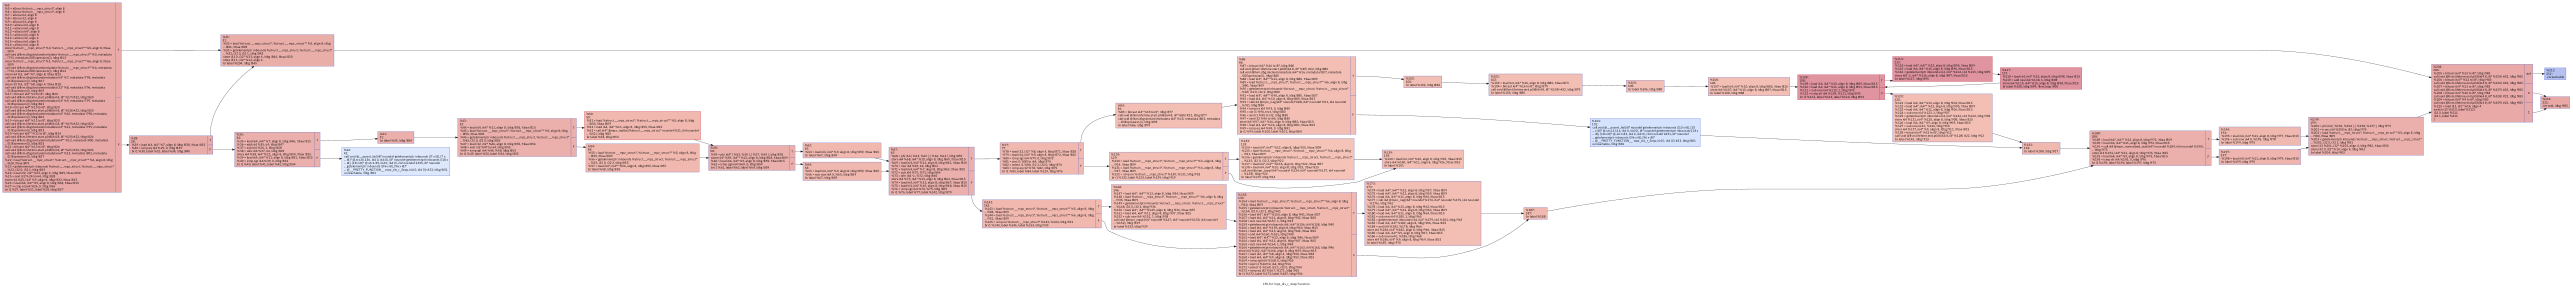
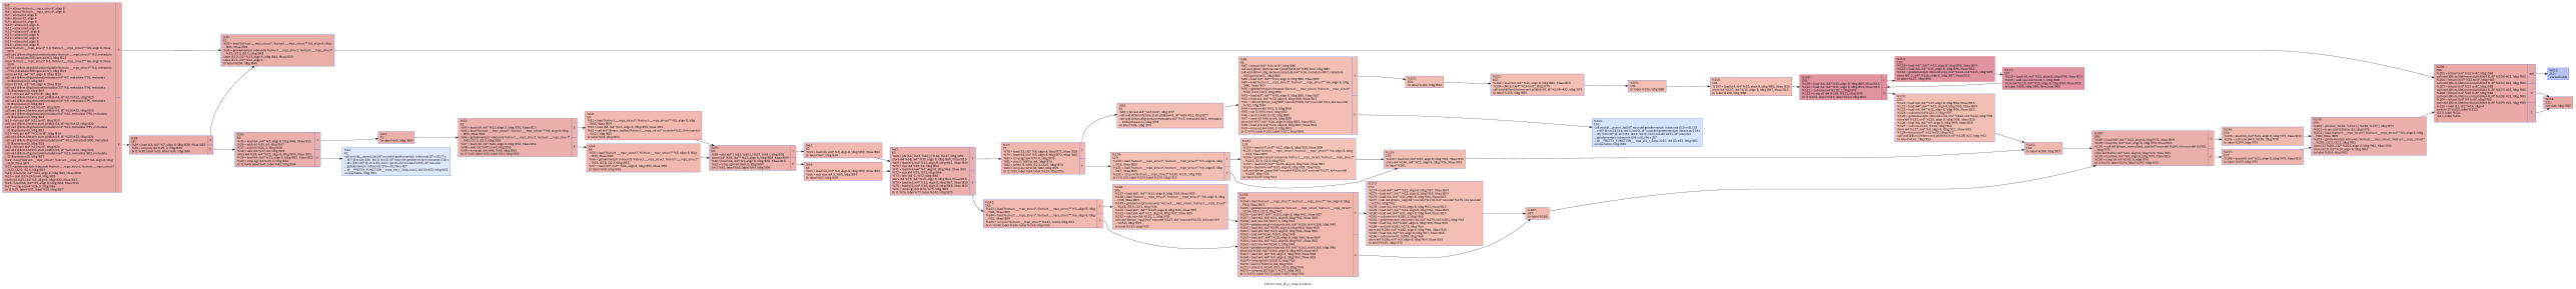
  digraph {
    fontname="IBM Plex Sans"
    label="CFG for 'mpz_div_r_2exp' function"
    rankdir=LR
    node [color="#3d50c3ff" fillcolor="#e36c5570" fontname="IBM Plex Sans" shape=record style=filled]
    edge [fontname="IBM Plex Sans"]
    n1 [fillcolor="#ca3b3770" label="{%4:\l  %5 = alloca %struct.__mpz_struct*, align 8\l  %6 = alloca %struct.__mpz_struct*, align 8\l  %7 = alloca i64, align 8\l  %8 = alloca i32, align 4\l  %9 = alloca i64, align 8\l  %10 = alloca i64, align 8\l  %11 = alloca i64, align 8\l  %12 = alloca i64*, align 8\l  %13 = alloca i64, align 8\l  %14 = alloca i32, align 4\l  %15 = alloca i64, align 8\l  %16 = alloca i64, align 8\l  store %struct.__mpz_struct* %0, %struct.__mpz_struct** %5, align 8, !tbaa\l... !809\l  call void @llvm.dbg.declare(metadata %struct.__mpz_struct** %5, metadata\l... !793, metadata !DIExpression()), !dbg !813\l  store %struct.__mpz_struct* %1, %struct.__mpz_struct** %6, align 8, !tbaa\l... !809\l  call void @llvm.dbg.declare(metadata %struct.__mpz_struct** %6, metadata\l... !794, metadata !DIExpression()), !dbg !814\l  store i64 %2, i64* %7, align 8, !tbaa !815\l  call void @llvm.dbg.declare(metadata i64* %7, metadata !795, metadata\l... !DIExpression()), !dbg !817\l  store i32 %3, i32* %8, align 4, !tbaa !818\l  call void @llvm.dbg.declare(metadata i32* %8, metadata !796, metadata\l... !DIExpression()), !dbg !819\l  %17 = bitcast i64* %9 to i8*, !dbg !820\l  call void @llvm.lifetime.start.p0i8(i64 8, i8* %17) #22, !dbg !820\l  call void @llvm.dbg.declare(metadata i64* %9, metadata !797, metadata\l... !DIExpression()), !dbg !821\l  %18 = bitcast i64* %10 to i8*, !dbg !820\l  call void @llvm.lifetime.start.p0i8(i64 8, i8* %18) #22, !dbg !820\l  call void @llvm.dbg.declare(metadata i64* %10, metadata !798, metadata\l... !DIExpression()), !dbg !822\l  %19 = bitcast i64* %11 to i8*, !dbg !820\l  call void @llvm.lifetime.start.p0i8(i64 8, i8* %19) #22, !dbg !820\l  call void @llvm.dbg.declare(metadata i64* %11, metadata !799, metadata\l... !DIExpression()), !dbg !823\l  %20 = bitcast i64** %12 to i8*, !dbg !824\l  call void @llvm.lifetime.start.p0i8(i64 8, i8* %20) #22, !dbg !824\l  call void @llvm.dbg.declare(metadata i64** %12, metadata !800, metadata\l... !DIExpression()), !dbg !825\l  %21 = bitcast i64* %13 to i8*, !dbg !826\l  call void @llvm.lifetime.start.p0i8(i64 8, i8* %21) #22, !dbg !826\l  call void @llvm.dbg.declare(metadata i64* %13, metadata !801, metadata\l... !DIExpression()), !dbg !827\l  %22 = load %struct.__mpz_struct*, %struct.__mpz_struct** %6, align 8, !dbg\l... !828, !tbaa !809\l  %23 = getelementptr inbounds %struct.__mpz_struct, %struct.__mpz_struct*\l... %22, i32 0, i32 1, !dbg !829\l  %24 = load i32, i32* %23, align 4, !dbg !829, !tbaa !830\l  %25 = sext i32 %24 to i64, !dbg !828\l  store i64 %25, i64* %9, align 8, !dbg !833, !tbaa !815\l  %26 = load i64, i64* %9, align 8, !dbg !834, !tbaa !815\l  %27 = icmp eq i64 %26, 0, !dbg !836\l  br i1 %27, label %31, label %28, !dbg !837\l|{<s0>T|<s1>F}}"]
    n2 [fillcolor="#d0473d70" label="{%31:\l31:                                               \l  %32 = load %struct.__mpz_struct*, %struct.__mpz_struct** %5, align 8, !dbg\l... !841, !tbaa !809\l  %33 = getelementptr inbounds %struct.__mpz_struct, %struct.__mpz_struct*\l... %32, i32 0, i32 1, !dbg !843\l  store i32 0, i32* %33, align 4, !dbg !844, !tbaa !830\l  store i32 1, i32* %14, align 4\l  br label %204, !dbg !845\l}"]
    n3 [fillcolor="#cc403a70" label="{%28:\l28:                                               \l  %29 = load i64, i64* %7, align 8, !dbg !838, !tbaa !815\l  %30 = icmp eq i64 %29, 0, !dbg !839\l  br i1 %30, label %31, label %34, !dbg !840\l|{<s0>T|<s1>F}}"]
    n4 [fillcolor="#ca3b3770" label="{%204:\l204:                                              \l  %205 = bitcast i64* %13 to i8*, !dbg !983\l  call void @llvm.lifetime.end.p0i8(i64 8, i8* %205) #22, !dbg !983\l  %206 = bitcast i64** %12 to i8*, !dbg !983\l  call void @llvm.lifetime.end.p0i8(i64 8, i8* %206) #22, !dbg !983\l  %207 = bitcast i64* %11 to i8*, !dbg !983\l  call void @llvm.lifetime.end.p0i8(i64 8, i8* %207) #22, !dbg !983\l  %208 = bitcast i64* %10 to i8*, !dbg !983\l  call void @llvm.lifetime.end.p0i8(i64 8, i8* %208) #22, !dbg !983\l  %209 = bitcast i64* %9 to i8*, !dbg !983\l  call void @llvm.lifetime.end.p0i8(i64 8, i8* %209) #22, !dbg !983\l  %210 = load i32, i32* %14, align 4\l  switch i32 %210, label %212 [\l    i32 0, label %211\l    i32 1, label %211\l  ]\l|{<s0>def|<s1>0|<s2>1}}"]
    n5 [fillcolor="#d24b4070" label="{%34:\l34:                                               \l  %35 = load i64, i64* %7, align 8, !dbg !846, !tbaa !815\l  %36 = add i64 %35, 64, !dbg !847\l  %37 = sub i64 %36, 1, !dbg !848\l  %38 = udiv i64 %37, 64, !dbg !849\l  store i64 %38, i64* %11, align 8, !dbg !850, !tbaa !815\l  %39 = load i64, i64* %11, align 8, !dbg !851, !tbaa !815\l  %40 = icmp sgt i64 %39, 0, !dbg !851\l  br i1 %40, label %41, label %42, !dbg !854\l|{<s0>T|<s1>F}}"]
    n6 [fillcolor="#5572df70" label="{%212:\l212:                                              \l  unreachable\l}"]
    n7 [fillcolor="#ca3b3770" label="{%211:\l211:                                              \l  ret void, !dbg !983\l}"]
    n8 [fillcolor="#d24b4070" label="{%41:\l41:                                               \l  br label %43, !dbg !854\l}"]
    n9 [fillcolor="#b2ccfb70" label="{%42:\l42:                                               \l  call void @__assert_fail(i8* noundef getelementptr inbounds ([7 x i8], [7 x\l... i8]* @.str.30.136, i64 0, i64 0), i8* noundef getelementptr inbounds ([18 x\l... i8], [18 x i8]* @.str.1.83, i64 0, i64 0), i32 noundef 2435, i8* noundef\l... getelementptr inbounds ([96 x i8], [96 x i8]*\l... @__PRETTY_FUNCTION__.mpz_div_r_2exp, i64 0, i64 0)) #23, !dbg !851\l  unreachable, !dbg !851\l}"]
    n10 [fillcolor="#d24b4070" label="{%43:\l43:                                               \l  %44 = load i64, i64* %11, align 8, !dbg !855, !tbaa !815\l  %45 = load %struct.__mpz_struct*, %struct.__mpz_struct** %5, align 8, !dbg\l... !855, !tbaa !809\l  %46 = getelementptr inbounds %struct.__mpz_struct, %struct.__mpz_struct*\l... %45, i32 0, i32 0, !dbg !855\l  %47 = load i32, i32* %46, align 8, !dbg !855, !tbaa !856\l  %48 = sext i32 %47 to i64, !dbg !855\l  %49 = icmp sgt i64 %44, %48, !dbg !855\l  br i1 %49, label %50, label %54, !dbg !855\l|{<s0>T|<s1>F}}"]
    n11 [color="#b70d28ff" fillcolor="#dc5d4a70" label="{%50:\l50:                                               \l  %51 = load %struct.__mpz_struct*, %struct.__mpz_struct** %5, align 8, !dbg\l... !855, !tbaa !809\l  %52 = load i64, i64* %11, align 8, !dbg !855, !tbaa !815\l  %53 = call i64* @mpz_realloc(%struct.__mpz_struct* noundef %51, i64 noundef\l... %52), !dbg !855\l  br label %58, !dbg !855\l}"]
    n12 [fillcolor="#dc5d4a70" label="{%54:\l54:                                               \l  %55 = load %struct.__mpz_struct*, %struct.__mpz_struct** %5, align 8, !dbg\l... !855, !tbaa !809\l  %56 = getelementptr inbounds %struct.__mpz_struct, %struct.__mpz_struct*\l... %55, i32 0, i32 2, !dbg !855\l  %57 = load i64*, i64** %56, align 8, !dbg !855, !tbaa !857\l  br label %58, !dbg !855\l}"]
    n13 [fillcolor="#d24b4070" label="{%58:\l58:                                               \l  %59 = phi i64* [ %53, %50 ], [ %57, %54 ], !dbg !855\l  store i64* %59, i64** %12, align 8, !dbg !858, !tbaa !809\l  %60 = load i64, i64* %9, align 8, !dbg !859, !tbaa !815\l  %61 = icmp sge i64 %60, 0, !dbg !859\l  br i1 %61, label %62, label %64, !dbg !859\l|{<s0>T|<s1>F}}"]
    n14 [fillcolor="#dc5d4a70" label="{%62:\l62:                                               \l  %63 = load i64, i64* %9, align 8, !dbg !859, !tbaa !815\l  br label %67, !dbg !859\l}"]
    n15 [fillcolor="#dc5d4a70" label="{%64:\l64:                                               \l  %65 = load i64, i64* %9, align 8, !dbg !859, !tbaa !815\l  %66 = sub nsw i64 0, %65, !dbg !859\l  br label %67, !dbg !859\l}"]
    n16 [fillcolor="#d24b4070" label="{%67:\l67:                                               \l  %68 = phi i64 [ %63, %62 ], [ %66, %64 ], !dbg !859\l  store i64 %68, i64* %10, align 8, !dbg !860, !tbaa !815\l  %69 = load i64, i64* %11, align 8, !dbg !861, !tbaa !815\l  %70 = mul i64 %69, 64, !dbg !862\l  %71 = load i64, i64* %7, align 8, !dbg !863, !tbaa !815\l  %72 = sub i64 %70, %71, !dbg !864\l  %73 = lshr i64 -1, %72, !dbg !865\l  store i64 %73, i64* %13, align 8, !dbg !866, !tbaa !815\l  %74 = load i64, i64* %11, align 8, !dbg !867, !tbaa !815\l  %75 = load i64, i64* %10, align 8, !dbg !868, !tbaa !815\l  %76 = icmp sgt i64 %74, %75, !dbg !869\l  br i1 %76, label %77, label %142, !dbg !870\l|{<s0>T|<s1>F}}"]
    n17 [fillcolor="#dc5d4a70" label="{%77:\l77:                                               \l  %78 = load i32, i32* %8, align 4, !dbg !871, !tbaa !818\l  %79 = load i64, i64* %9, align 8, !dbg !872, !tbaa !815\l  %80 = icmp sgt i64 %79, 0, !dbg !873\l  %81 = zext i1 %80 to i64, !dbg !874\l  %82 = select i1 %80, i32 1, i32 0, !dbg !874\l  %83 = icmp eq i32 %78, %82, !dbg !875\l  br i1 %83, label %84, label %129, !dbg !876\l|{<s0>T|<s1>F}}"]
    n18 [fillcolor="#dc5d4a70" label="{%142:\l142:                                              \l  %143 = load %struct.__mpz_struct*, %struct.__mpz_struct** %5, align 8, !dbg\l... !928, !tbaa !809\l  %144 = load %struct.__mpz_struct*, %struct.__mpz_struct** %6, align 8, !dbg\l... !931, !tbaa !809\l  %145 = icmp ne %struct.__mpz_struct* %143, %144, !dbg !932\l  br i1 %145, label %146, label %153, !dbg !933\l|{<s0>T|<s1>F}}"]
    n19 [label="{%84:\l84:                                               \l  %85 = bitcast i64* %15 to i8*, !dbg !877\l  call void @llvm.lifetime.start.p0i8(i64 8, i8* %85) #22, !dbg !877\l  call void @llvm.dbg.declare(metadata i64* %15, metadata !802, metadata\l... !DIExpression()), !dbg !878\l  br label %86, !dbg !879\l}"]
    n20 [label="{%129:\l129:                                              \l  %130 = load %struct.__mpz_struct*, %struct.__mpz_struct** %5, align 8, !dbg\l... !914, !tbaa !809\l  %131 = load %struct.__mpz_struct*, %struct.__mpz_struct** %6, align 8, !dbg\l... !917, !tbaa !809\l  %132 = icmp ne %struct.__mpz_struct* %130, %131, !dbg !918\l  br i1 %132, label %133, label %139, !dbg !919\l|{<s0>T|<s1>F}}"]
    n21 [fillcolor="#e1675170" label="{%146:\l146:                                              \l  %147 = load i64*, i64** %12, align 8, !dbg !934, !tbaa !809\l  %148 = load %struct.__mpz_struct*, %struct.__mpz_struct** %6, align 8, !dbg\l... !935, !tbaa !809\l  %149 = getelementptr inbounds %struct.__mpz_struct, %struct.__mpz_struct*\l... %148, i32 0, i32 2, !dbg !936\l  %150 = load i64*, i64** %149, align 8, !dbg !936, !tbaa !857\l  %151 = load i64, i64* %11, align 8, !dbg !937, !tbaa !815\l  %152 = sub nsw i64 %151, 1, !dbg !938\l  call void @mpn_copyi(i64* noundef %147, i64* noundef %150, i64 noundef\l... %152), !dbg !939\l  br label %153, !dbg !939\l}"]
    n22 [fillcolor="#dc5d4a70" label="{%153:\l153:                                              \l  %154 = load %struct.__mpz_struct*, %struct.__mpz_struct** %6, align 8, !dbg\l... !940, !tbaa !809\l  %155 = getelementptr inbounds %struct.__mpz_struct, %struct.__mpz_struct*\l... %154, i32 0, i32 2, !dbg !941\l  %156 = load i64*, i64** %155, align 8, !dbg !941, !tbaa !857\l  %157 = load i64, i64* %11, align 8, !dbg !942, !tbaa !815\l  %158 = sub nsw i64 %157, 1, !dbg !943\l  %159 = getelementptr inbounds i64, i64* %156, i64 %158, !dbg !940\l  %160 = load i64, i64* %159, align 8, !dbg !940, !tbaa !815\l  %161 = load i64, i64* %13, align 8, !dbg !944, !tbaa !815\l  %162 = and i64 %160, %161, !dbg !945\l  %163 = load i64*, i64** %12, align 8, !dbg !946, !tbaa !809\l  %164 = load i64, i64* %11, align 8, !dbg !947, !tbaa !815\l  %165 = sub nsw i64 %164, 1, !dbg !948\l  %166 = getelementptr inbounds i64, i64* %163, i64 %165, !dbg !946\l  store i64 %162, i64* %166, align 8, !dbg !949, !tbaa !815\l  %167 = load i32, i32* %8, align 4, !dbg !950, !tbaa !818\l  %168 = load i64, i64* %9, align 8, !dbg !952, !tbaa !815\l  %169 = icmp sgt i64 %168, 0, !dbg !953\l  %170 = zext i1 %169 to i64, !dbg !954\l  %171 = select i1 %169, i32 1, i32 0, !dbg !954\l  %172 = icmp eq i32 %167, %171, !dbg !955\l  br i1 %172, label %173, label %187, !dbg !956\l|{<s0>T|<s1>F}}"]
    n23 [label="{%86:\l86:                                               \l  %87 = bitcast i64* %16 to i8*, !dbg !880\l  call void @llvm.lifetime.start.p0i8(i64 8, i8* %87) #22, !dbg !880\l  call void @llvm.dbg.declare(metadata i64* %16, metadata !807, metadata\l... !DIExpression()), !dbg !880\l  %88 = load i64*, i64** %12, align 8, !dbg !880, !tbaa !809\l  %89 = load %struct.__mpz_struct*, %struct.__mpz_struct** %6, align 8, !dbg\l... !880, !tbaa !809\l  %90 = getelementptr inbounds %struct.__mpz_struct, %struct.__mpz_struct*\l... %89, i32 0, i32 2, !dbg !880\l  %91 = load i64*, i64** %90, align 8, !dbg !880, !tbaa !857\l  %92 = load i64, i64* %10, align 8, !dbg !880, !tbaa !815\l  %93 = call i64 @mpn_neg(i64* noundef %88, i64* noundef %91, i64 noundef\l... %92), !dbg !880\l  %94 = icmp ne i64 %93, 0, !dbg !880\l  %95 = xor i1 %94, true, !dbg !880\l  %96 = zext i1 %95 to i32, !dbg !880\l  %97 = sext i32 %96 to i64, !dbg !880\l  store i64 %97, i64* %16, align 8, !dbg !880, !tbaa !815\l  %98 = load i64, i64* %16, align 8, !dbg !881, !tbaa !815\l  %99 = icmp eq i64 %98, 0, !dbg !881\l  br i1 %99, label %100, label %101, !dbg !884\l|{<s0>T|<s1>F}}"]
    n24 [fillcolor="#e8765c70" label="{%133:\l133:                                              \l  %134 = load i64*, i64** %12, align 8, !dbg !920, !tbaa !809\l  %135 = load %struct.__mpz_struct*, %struct.__mpz_struct** %6, align 8, !dbg\l... !921, !tbaa !809\l  %136 = getelementptr inbounds %struct.__mpz_struct, %struct.__mpz_struct*\l... %135, i32 0, i32 2, !dbg !922\l  %137 = load i64*, i64** %136, align 8, !dbg !922, !tbaa !857\l  %138 = load i64, i64* %10, align 8, !dbg !923, !tbaa !815\l  call void @mpn_copyi(i64* noundef %134, i64* noundef %137, i64 noundef\l... %138), !dbg !924\l  br label %139, !dbg !924\l}"]
    n25 [label="{%139:\l139:                                              \l  %140 = load i64, i64* %10, align 8, !dbg !925, !tbaa !815\l  store i64 %140, i64* %11, align 8, !dbg !926, !tbaa !815\l  br label %141\l}"]
    n26 [label="{%173:\l173:                                              \l  %174 = load i64*, i64** %12, align 8, !dbg !957, !tbaa !809\l  %175 = load i64*, i64** %12, align 8, !dbg !959, !tbaa !809\l  %176 = load i64, i64* %11, align 8, !dbg !960, !tbaa !815\l  %177 = call i64 @mpn_neg(i64* noundef %174, i64* noundef %175, i64 noundef\l... %176), !dbg !961\l  %178 = load i64, i64* %13, align 8, !dbg !962, !tbaa !815\l  %179 = load i64*, i64** %12, align 8, !dbg !963, !tbaa !809\l  %180 = load i64, i64* %11, align 8, !dbg !964, !tbaa !815\l  %181 = sub nsw i64 %180, 1, !dbg !965\l  %182 = getelementptr inbounds i64, i64* %179, i64 %181, !dbg !963\l  %183 = load i64, i64* %182, align 8, !dbg !966, !tbaa !815\l  %184 = and i64 %183, %178, !dbg !966\l  store i64 %184, i64* %182, align 8, !dbg !966, !tbaa !815\l  %185 = load i64, i64* %9, align 8, !dbg !967, !tbaa !815\l  %186 = sub nsw i64 0, %185, !dbg !968\l  store i64 %186, i64* %9, align 8, !dbg !969, !tbaa !815\l  br label %187, !dbg !970\l}"]
    n27 [fillcolor="#dc5d4a70" label="{%187:\l187:                                              \l  br label %188\l}"]
    n28 [label="{%100:\l100:                                              \l  br label %102, !dbg !884\l}"]
    n29 [fillcolor="#a1c0ff70" label="{%101:\l101:                                              \l  call void @__assert_fail(i8* noundef getelementptr inbounds ([10 x i8], [10\l... x i8]* @.str.13.116, i64 0, i64 0), i8* noundef getelementptr inbounds ([18 x\l... i8], [18 x i8]* @.str.1.83, i64 0, i64 0), i32 noundef 2451, i8* noundef\l... getelementptr inbounds ([96 x i8], [96 x i8]*\l... @__PRETTY_FUNCTION__.mpz_div_r_2exp, i64 0, i64 0)) #23, !dbg !881\l  unreachable, !dbg !881\l}"]
    n30 [fillcolor="#dc5d4a70" label="{%141:\l141:                                              \l  br label %188, !dbg !927\l}"]
    n31 [label="{%102:\l102:                                              \l  %103 = load i64, i64* %16, align 8, !dbg !880, !tbaa !815\l  %104 = bitcast i64* %16 to i8*, !dbg !879\l  call void @llvm.lifetime.end.p0i8(i64 8, i8* %104) #22, !dbg !879\l  br label %105, !dbg !880\l}"]
    n32 [label="{%105:\l105:                                              \l  br label %106, !dbg !880\l}"]
    n33 [label="{%106:\l106:                                              \l  %107 = load i64, i64* %10, align 8, !dbg !885, !tbaa !815\l  store i64 %107, i64* %15, align 8, !dbg !887, !tbaa !815\l  br label %108, !dbg !888\l}"]
    n34 [color="#b70d28ff" fillcolor="#b70d2870" label="{%108:\l108:                                              \l  %109 = load i64, i64* %15, align 8, !dbg !889, !tbaa !815\l  %110 = load i64, i64* %11, align 8, !dbg !891, !tbaa !815\l  %111 = sub nsw i64 %110, 1, !dbg !892\l  %112 = icmp slt i64 %109, %111, !dbg !893\l  br i1 %112, label %113, label %120, !dbg !894\l|{<s0>T|<s1>F}}"]
    n35 [color="#b70d28ff" fillcolor="#b70d2870" label="{%113:\l113:                                              \l  %114 = load i64*, i64** %12, align 8, !dbg !895, !tbaa !809\l  %115 = load i64, i64* %15, align 8, !dbg !896, !tbaa !815\l  %116 = getelementptr inbounds i64, i64* %114, i64 %115, !dbg !895\l  store i64 -1, i64* %116, align 8, !dbg !897, !tbaa !815\l  br label %117, !dbg !895\l}"]
    n36 [label="{%120:\l120:                                              \l  %121 = load i64, i64* %13, align 8, !dbg !904, !tbaa !815\l  %122 = load i64*, i64** %12, align 8, !dbg !905, !tbaa !809\l  %123 = load i64, i64* %11, align 8, !dbg !906, !tbaa !815\l  %124 = sub nsw i64 %123, 1, !dbg !907\l  %125 = getelementptr inbounds i64, i64* %122, i64 %124, !dbg !905\l  store i64 %121, i64* %125, align 8, !dbg !908, !tbaa !815\l  %126 = load i64, i64* %9, align 8, !dbg !909, !tbaa !815\l  %127 = sub nsw i64 0, %126, !dbg !910\l  store i64 %127, i64* %9, align 8, !dbg !911, !tbaa !815\l  %128 = bitcast i64* %15 to i8*, !dbg !912\l  call void @llvm.lifetime.end.p0i8(i64 8, i8* %128) #22, !dbg !912\l  br label %141, !dbg !913\l}"]
    n37 [color="#b70d28ff" fillcolor="#b70d2870" label="{%117:\l117:                                              \l  %118 = load i64, i64* %15, align 8, !dbg !898, !tbaa !815\l  %119 = add nsw i64 %118, 1, !dbg !898\l  store i64 %119, i64* %15, align 8, !dbg !898, !tbaa !815\l  br label %108, !dbg !899, !llvm.loop !900\l}"]
    n38 [fillcolor="#d24b4070" label="{%188:\l188:                                              \l  %189 = load i64*, i64** %12, align 8, !dbg !971, !tbaa !809\l  %190 = load i64, i64* %11, align 8, !dbg !972, !tbaa !815\l  %191 = call i64 @mpn_normalized_size(i64* noundef %189, i64 noundef %190),\l... !dbg !973\l  store i64 %191, i64* %11, align 8, !dbg !974, !tbaa !815\l  %192 = load i64, i64* %9, align 8, !dbg !975, !tbaa !815\l  %193 = icmp slt i64 %192, 0, !dbg !976\l  br i1 %193, label %194, label %197, !dbg !975\l|{<s0>T|<s1>F}}"]
    n39 [fillcolor="#de614d70" label="{%194:\l194:                                              \l  %195 = load i64, i64* %11, align 8, !dbg !977, !tbaa !815\l  %196 = sub nsw i64 0, %195, !dbg !978\l  br label %199, !dbg !975\l}"]
    n40 [fillcolor="#d8564670" label="{%197:\l197:                                              \l  %198 = load i64, i64* %11, align 8, !dbg !979, !tbaa !815\l  br label %199, !dbg !975\l}"]
    n41 [fillcolor="#d24b4070" label="{%199:\l199:                                              \l  %200 = phi i64 [ %196, %194 ], [ %198, %197 ], !dbg !975\l  %201 = trunc i64 %200 to i32, !dbg !975\l  %202 = load %struct.__mpz_struct*, %struct.__mpz_struct** %5, align 8, !dbg\l... !980, !tbaa !809\l  %203 = getelementptr inbounds %struct.__mpz_struct, %struct.__mpz_struct*\l... %202, i32 0, i32 1, !dbg !981\l  store i32 %201, i32* %203, align 4, !dbg !982, !tbaa !830\l  store i32 0, i32* %14, align 4, !dbg !983\l  br label %204, !dbg !983\l}"]
    n1 -> n2 [tailport=s0]
    n1 -> n3 [tailport=s1]
    n2 -> n4
    n3 -> n2 [tailport=s0]
    n3 -> n5 [tailport=s1]
    n4 -> n6 [tailport=s0]
    n4 -> n7 [tailport=s1]
    n4 -> n7 [tailport=s2]
    n5 -> n8 [tailport=s0]
    n5 -> n9 [tailport=s1]
    n8 -> n10
    n10 -> n11 [tailport=s0]
    n10 -> n12 [tailport=s1]
    n11 -> n13
    n12 -> n13
    n13 -> n14 [tailport=s0]
    n13 -> n15 [tailport=s1]
    n14 -> n16
    n15 -> n16
    n16 -> n17 [tailport=s0]
    n16 -> n18 [tailport=s1]
    n17 -> n19 [tailport=s0]
    n17 -> n20 [tailport=s1]
    n18 -> n21 [tailport=s0]
    n18 -> n22 [tailport=s1]
    n19 -> n23
    n20 -> n24 [tailport=s0]
    n20 -> n25 [tailport=s1]
    n21 -> n22
    n22 -> n26 [tailport=s0]
    n22 -> n27 [tailport=s1]
    n23 -> n28 [tailport=s0]
    n23 -> n29 [tailport=s1]
    n24 -> n25
-   n29 -> n30
+   n25 -> n30
    n26 -> n27
    n27 -> n38
    n28 -> n31
    n30 -> n38
    n31 -> n32
    n32 -> n33
    n33 -> n34
    n34 -> n35 [tailport=s0]
    n34 -> n36 [tailport=s1]
    n35 -> n37
    n36 -> n30
    n37 -> n34
    n38 -> n39 [tailport=s0]
    n38 -> n40 [tailport=s1]
    n39 -> n41
    n40 -> n41
    n41 -> n4
  }
